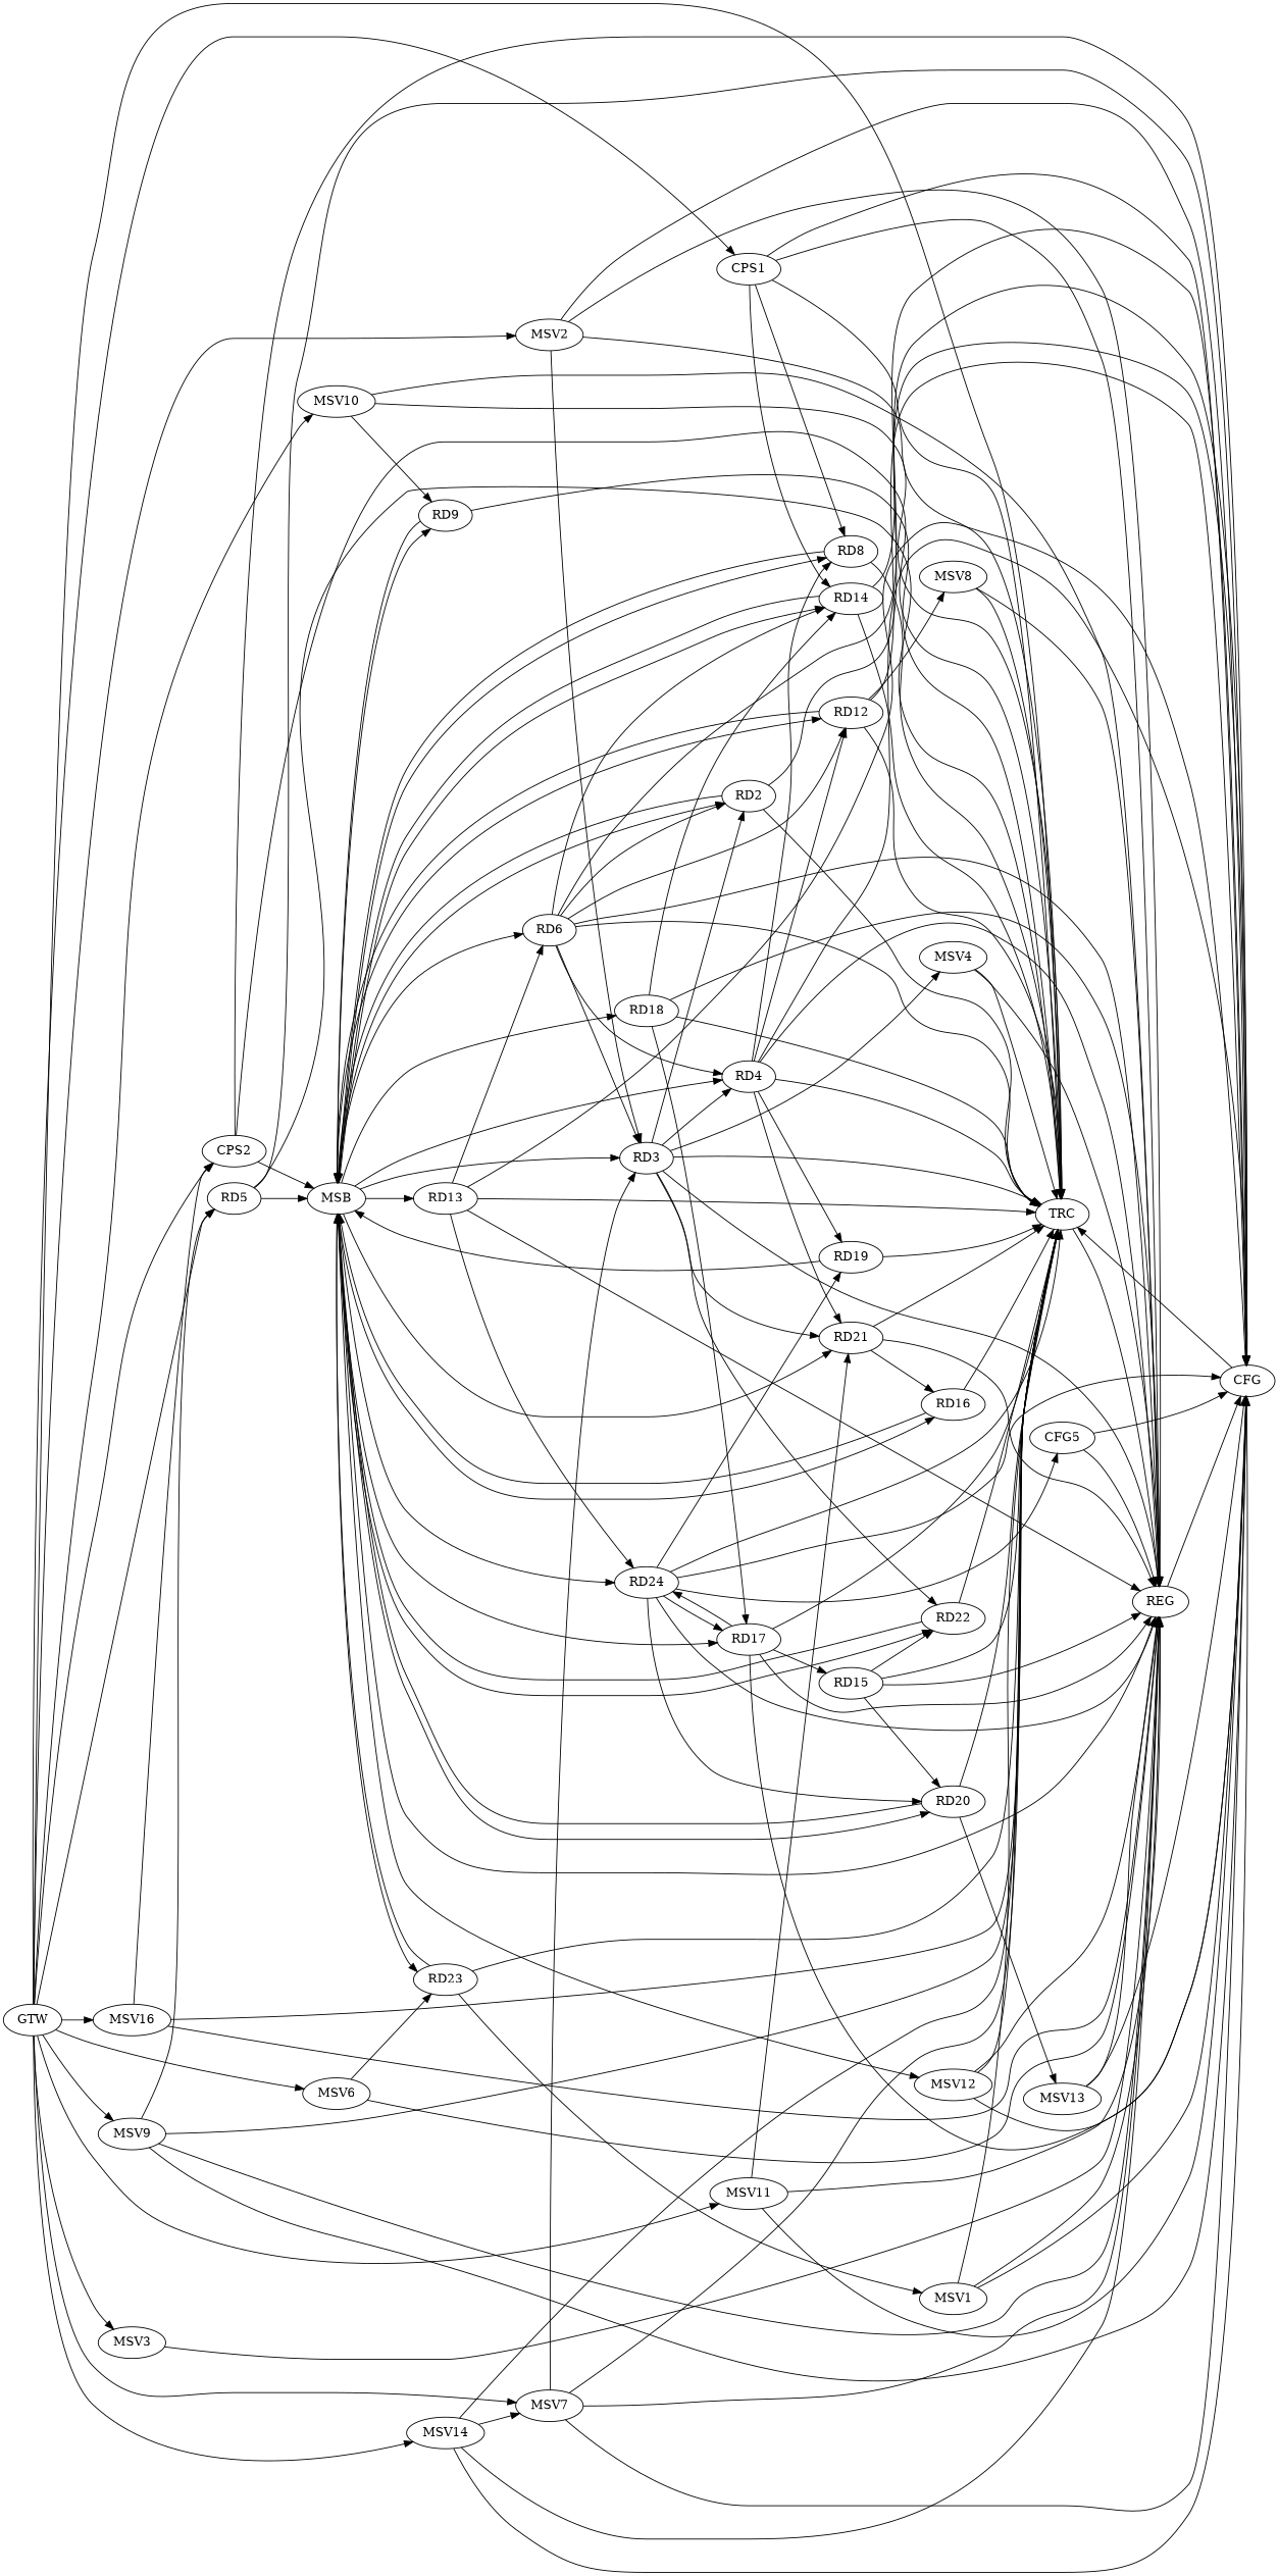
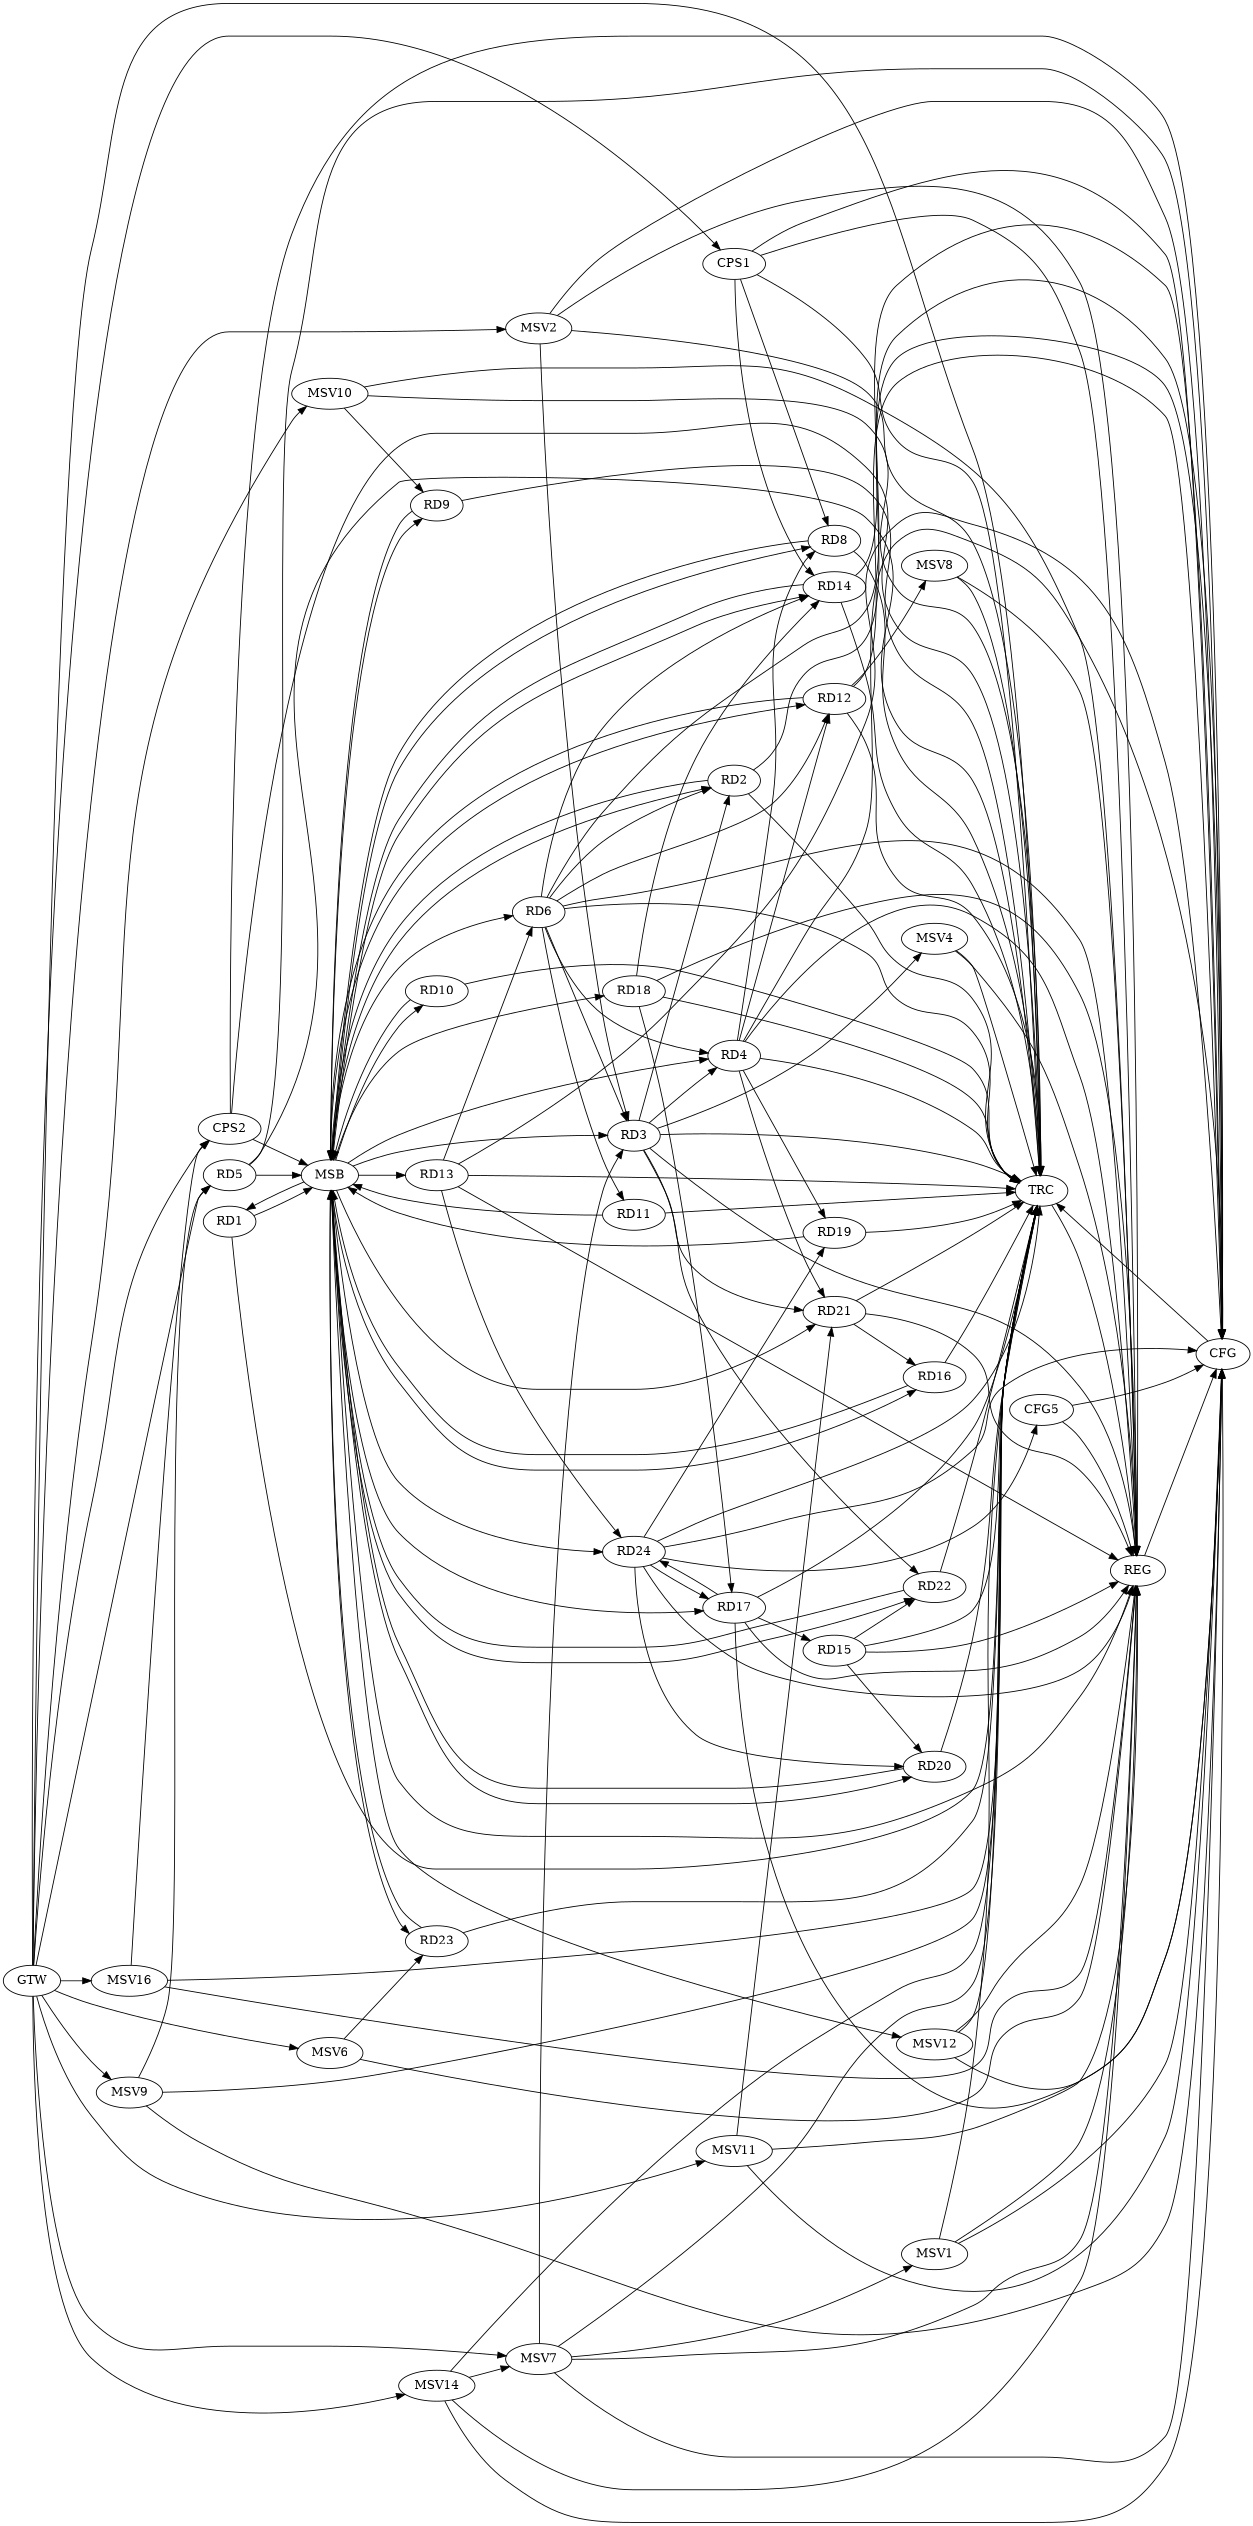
  strict digraph {
    rankdir=LR
+   n1 [label=RD1]
    n2 [label=MSB]
    n3 [label=TRC]
    n4 [label=RD2]
    n5 [label=RD3]
    n6 [label=RD4]
    n7 [label=RD21]
    n8 [label=RD22]
    n9 [label=RD23]
    n10 [label=REG]
    n11 [label=RD8]
    n12 [label=RD12]
    n13 [label=RD6]
    n14 [label=RD14]
    n15 [label=RD9]
+   n16 [label=RD10]
    n17 [label=RD13]
    n18 [label=RD24]
    n19 [label=RD20]
    n20 [label=RD16]
    n21 [label=RD17]
    n22 [label=RD18]
    n23 [label=MSV12]
    n24 [label=CFG]
    n25 [label=MSV4]
    n26 [label=RD19]
    n27 [label=MSV1]
    n28 [label=MSV8]
    n29 [label=RD5]
+   n30 [label=RD11]
    n31 [label=CFG5]
    n32 [label=RD15]
-   n33 [label=MSV13]
    n34 [label=CPS1]
    n35 [label=CPS2]
    n36 [label=GTW]
    n37 [label=MSV2]
-   n38 [label=MSV3]
    n39 [label=MSV6]
    n40 [label=MSV7]
    n41 [label=MSV9]
    n42 [label=MSV10]
    n43 [label=MSV11]
    n44 [label=MSV14]
    n45 [label=MSV16]
+   n1 -> n2
+   n1 -> n3
+   n2 -> n1
    n2 -> n4
    n2 -> n5
    n2 -> n6
    n2 -> n7
    n2 -> n8
    n2 -> n9
    n2 -> n10
    n2 -> n11
    n2 -> n12
    n2 -> n13
    n2 -> n14
    n2 -> n15
+   n2 -> n16
    n2 -> n17
    n2 -> n18
    n2 -> n19
    n2 -> n20
    n2 -> n21
    n2 -> n22
    n2 -> n23
    n3 -> n10
    n4 -> n2
    n4 -> n3
    n4 -> n24
    n5 -> n3
    n5 -> n4
    n5 -> n6
    n5 -> n7
    n5 -> n8
    n5 -> n10
    n5 -> n25
    n6 -> n3
    n6 -> n7
    n6 -> n10
    n6 -> n11
    n6 -> n12
    n6 -> n24
    n6 -> n26
    n7 -> n3
    n7 -> n10
    n7 -> n20
    n8 -> n2
    n8 -> n3
    n9 -> n2
    n9 -> n3
-   n9 -> n27
+   n40 -> n27
    n10 -> n24
    n11 -> n2
    n11 -> n3
    n12 -> n2
    n12 -> n3
    n12 -> n24
    n12 -> n28
    n13 -> n3
    n13 -> n4
    n13 -> n5
    n13 -> n6
    n13 -> n10
    n13 -> n12
    n13 -> n14
    n13 -> n24
+   n13 -> n30
    n14 -> n2
    n14 -> n3
    n14 -> n24
    n15 -> n2
    n15 -> n3
+   n16 -> n2
+   n16 -> n3
    n17 -> n3
    n17 -> n10
    n17 -> n13
    n17 -> n18
    n17 -> n24
    n18 -> n3
    n18 -> n10
    n18 -> n19
    n18 -> n21
    n18 -> n24
    n18 -> n26
    n18 -> n31
    n19 -> n2
    n19 -> n3
-   n19 -> n33
    n20 -> n2
    n20 -> n3
    n21 -> n3
    n21 -> n10
    n21 -> n18
    n21 -> n24
    n21 -> n32
    n22 -> n3
    n22 -> n10
    n22 -> n14
    n22 -> n21
    n23 -> n3
    n23 -> n10
    n23 -> n24
    n24 -> n3
    n25 -> n3
    n25 -> n10
    n26 -> n2
    n26 -> n3
    n27 -> n3
    n27 -> n10
    n27 -> n24
    n28 -> n3
    n28 -> n10
    n29 -> n2
    n29 -> n3
    n29 -> n24
+   n30 -> n2
+   n30 -> n3
    n31 -> n10
    n31 -> n24
    n32 -> n3
    n32 -> n8
    n32 -> n10
    n32 -> n19
-   n33 -> n10
-   n33 -> n24
    n34 -> n3
    n34 -> n10
    n34 -> n11
    n34 -> n14
    n34 -> n24
    n35 -> n2
    n35 -> n3
    n35 -> n24
    n36 -> n3
    n36 -> n29
    n36 -> n34
    n36 -> n35
    n36 -> n37
-   n36 -> n38
    n36 -> n39
    n36 -> n40
    n36 -> n41
    n36 -> n42
    n36 -> n43
    n36 -> n44
    n36 -> n45
    n37 -> n3
    n37 -> n5
    n37 -> n10
    n37 -> n24
-   n38 -> n10
    n39 -> n9
    n39 -> n10
    n40 -> n3
    n40 -> n5
    n40 -> n10
    n40 -> n24
    n41 -> n3
-   n41 -> n10
    n41 -> n24
    n41 -> n29
    n42 -> n3
    n42 -> n10
    n42 -> n15
    n43 -> n7
    n43 -> n10
    n43 -> n24
    n44 -> n3
    n44 -> n10
    n44 -> n24
    n44 -> n40
    n45 -> n3
    n45 -> n10
    n45 -> n35
  }
